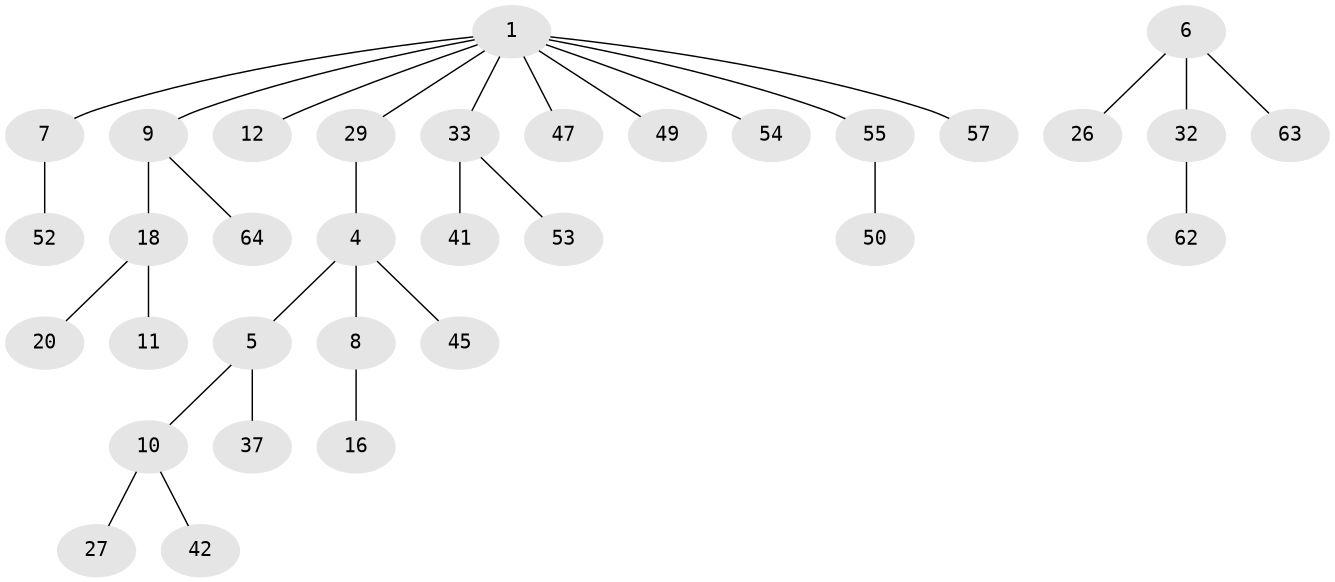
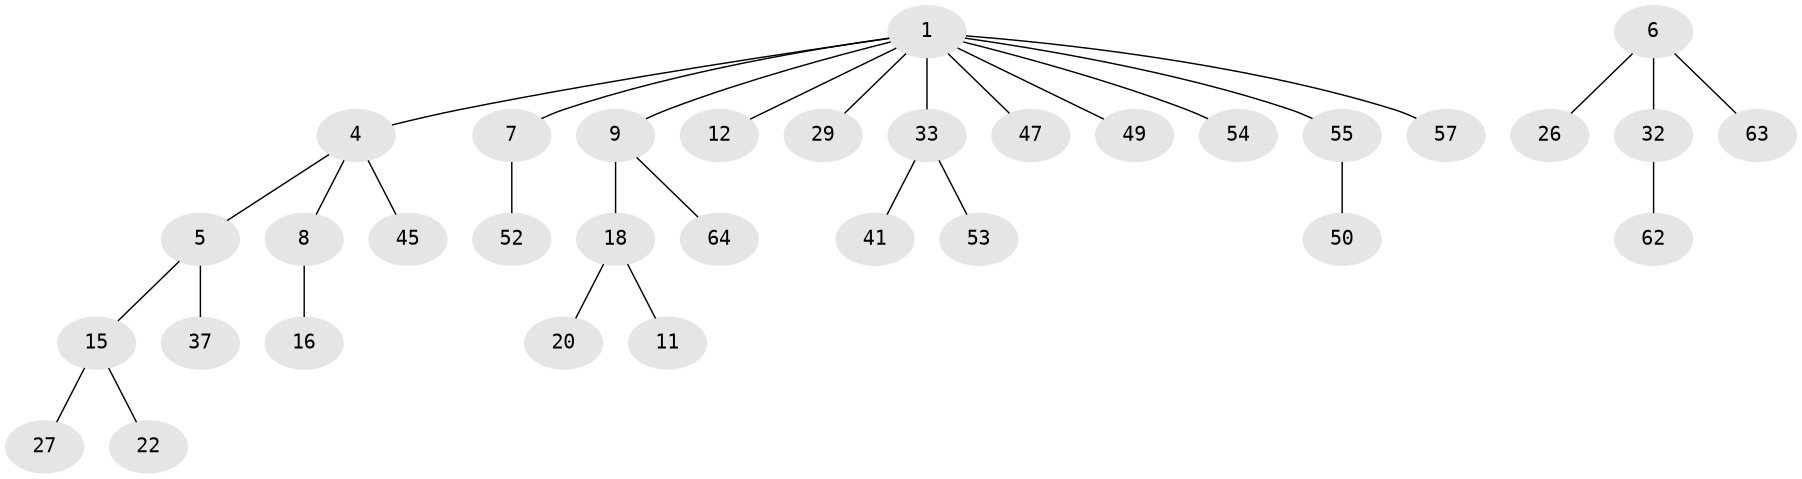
  graph {
    fontname="DejaVu Sans Mono"
    node [color=gray90 fontname="DejaVu Sans Mono" style=filled]
    edge [fontname="DejaVu Sans Mono"]
    1 [super="+2+3+28+22"]
    4
    7 [super="+38"]
    9 [super="+15+11+59"]
    12 [super="+51"]
    29
    33 [super="+34"]
    47
    49
    54
    55
    57 [super="+67+64"]
    5 [super="+21"]
    8
    45
    6 [super="+25"]
    26
    32
    63
    52
    18 [super="+35+19"]
    n22 [label=64 super="+60"]
    41
    53
    n25 [label=50]
-   10 [super="+23+31+44+17"]
+   10 [super="+23+31+44+17" label=15]
    37
    16 [super="+40"]
    27 [super="+50+36+48"]
-   42
+   42 [label=22]
    62
    20 [super="+56"]
    n33 [label=11]
-   29 -- 4
+   1 -- 4
    1 -- 7
    1 -- 9
    1 -- 12
    1 -- 29
    1 -- 33
    1 -- 47
    1 -- 49
    1 -- 54
    1 -- 55
    1 -- 57
    4 -- 5
    4 -- 8
    4 -- 45
    7 -- 52
    9 -- 18
    9 -- n22
    33 -- 41
    33 -- 53
    55 -- n25
    5 -- 10
    5 -- 37
    8 -- 16
    6 -- 26
    6 -- 32
    6 -- 63
    32 -- 62
    18 -- 20
    18 -- n33
    10 -- 27
    10 -- 42
  }
